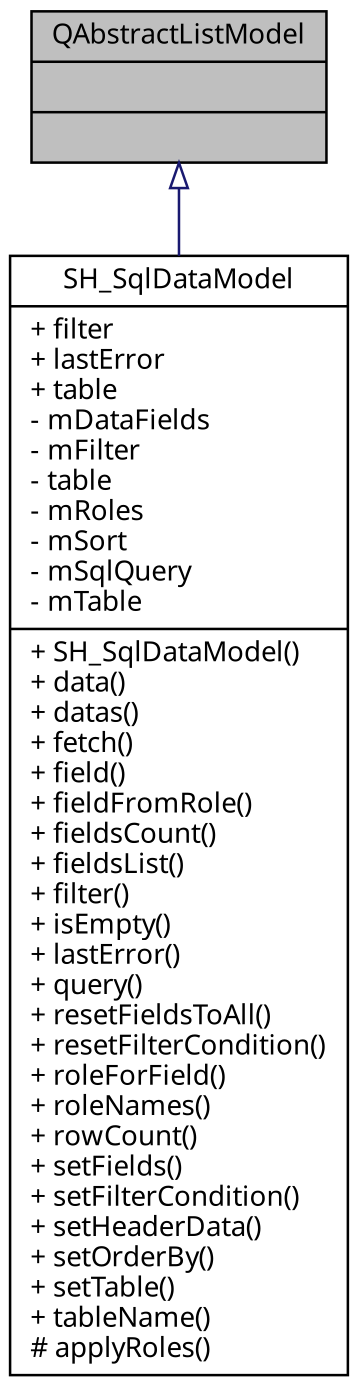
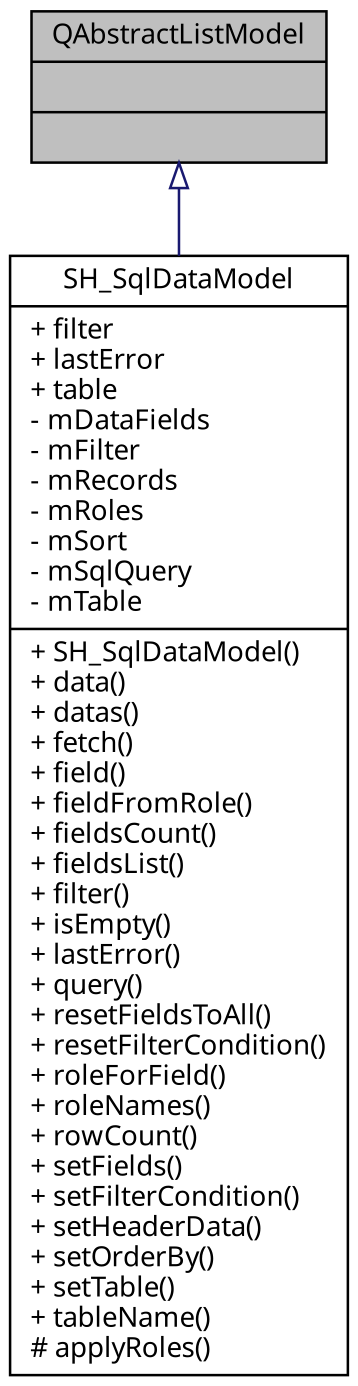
  digraph {
    node [color=black fontname=Verdana fontsize=11 shape=record]
    n1 [fillcolor=grey75 fontcolor=black height=0.2 label="{QAbstractListModel\n||}" style=filled width=0.4]
-   n2 [height=0.2 label="{SH_SqlDataModel\n|+ filter\l+ lastError\l+ table\l- mDataFields\l- mFilter\l- table\l- mRoles\l- mSort\l- mSqlQuery\l- mTable\l|+ SH_SqlDataModel()\l+ data()\l+ datas()\l+ fetch()\l+ field()\l+ fieldFromRole()\l+ fieldsCount()\l+ fieldsList()\l+ filter()\l+ isEmpty()\l+ lastError()\l+ query()\l+ resetFieldsToAll()\l+ resetFilterCondition()\l+ roleForField()\l+ roleNames()\l+ rowCount()\l+ setFields()\l+ setFilterCondition()\l+ setHeaderData()\l+ setOrderBy()\l+ setTable()\l+ tableName()\l# applyRoles()\l}" width=0.4]
+   n2 [height=0.2 label="{SH_SqlDataModel\n|+ filter\l+ lastError\l+ table\l- mDataFields\l- mFilter\l- mRecords\l- mRoles\l- mSort\l- mSqlQuery\l- mTable\l|+ SH_SqlDataModel()\l+ data()\l+ datas()\l+ fetch()\l+ field()\l+ fieldFromRole()\l+ fieldsCount()\l+ fieldsList()\l+ filter()\l+ isEmpty()\l+ lastError()\l+ query()\l+ resetFieldsToAll()\l+ resetFilterCondition()\l+ roleForField()\l+ roleNames()\l+ rowCount()\l+ setFields()\l+ setFilterCondition()\l+ setHeaderData()\l+ setOrderBy()\l+ setTable()\l+ tableName()\l# applyRoles()\l}" width=0.4]
    n1 -> n2 [arrowtail=onormal color=midnightblue dir=back fontname=Verdana fontsize=11 labelfontname=Verdana labelfontsize=11 style=solid]
  }
